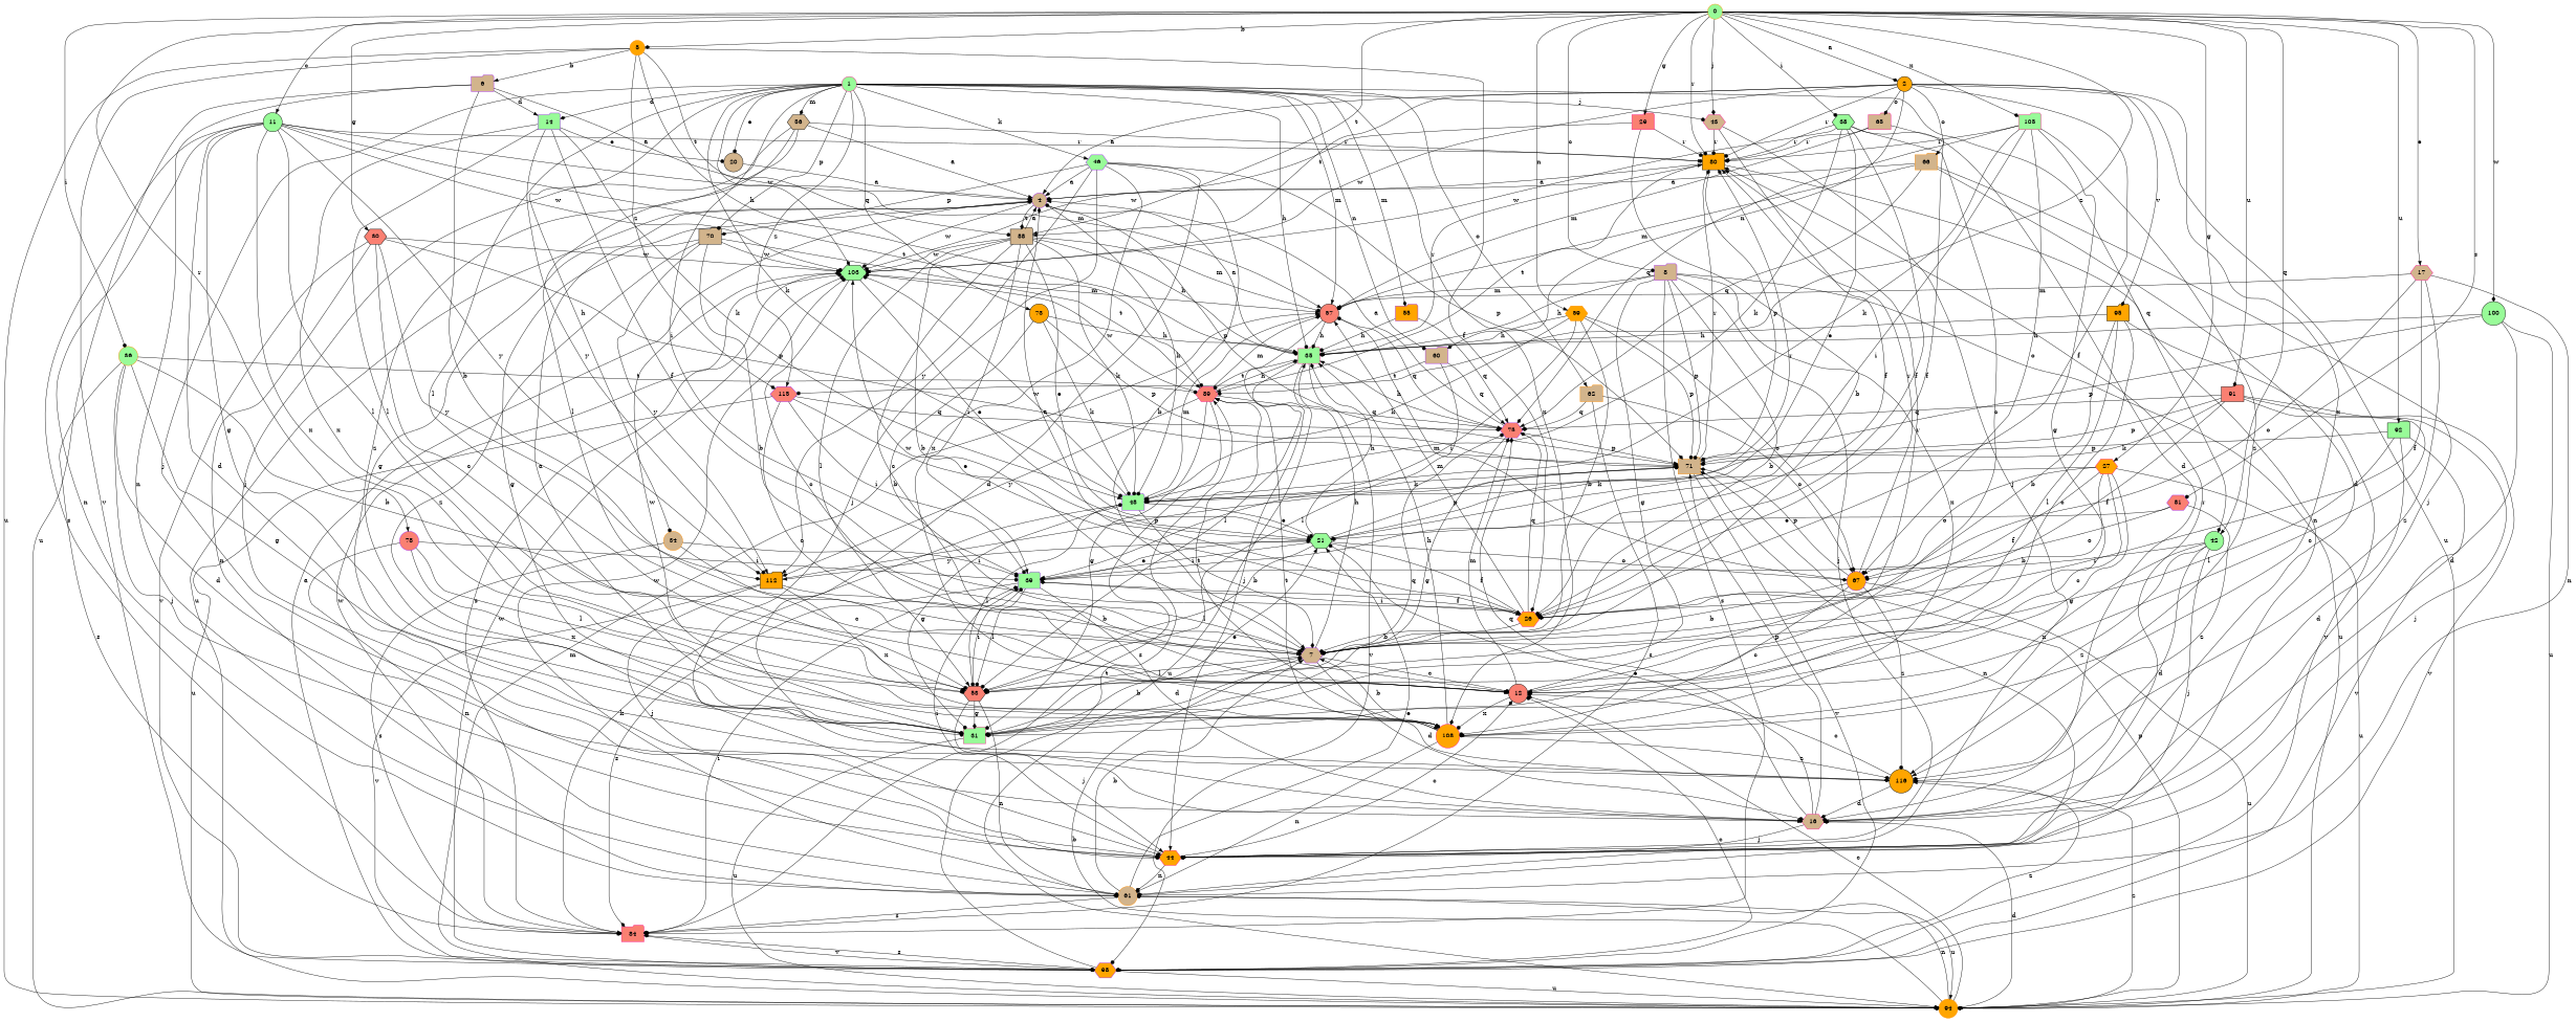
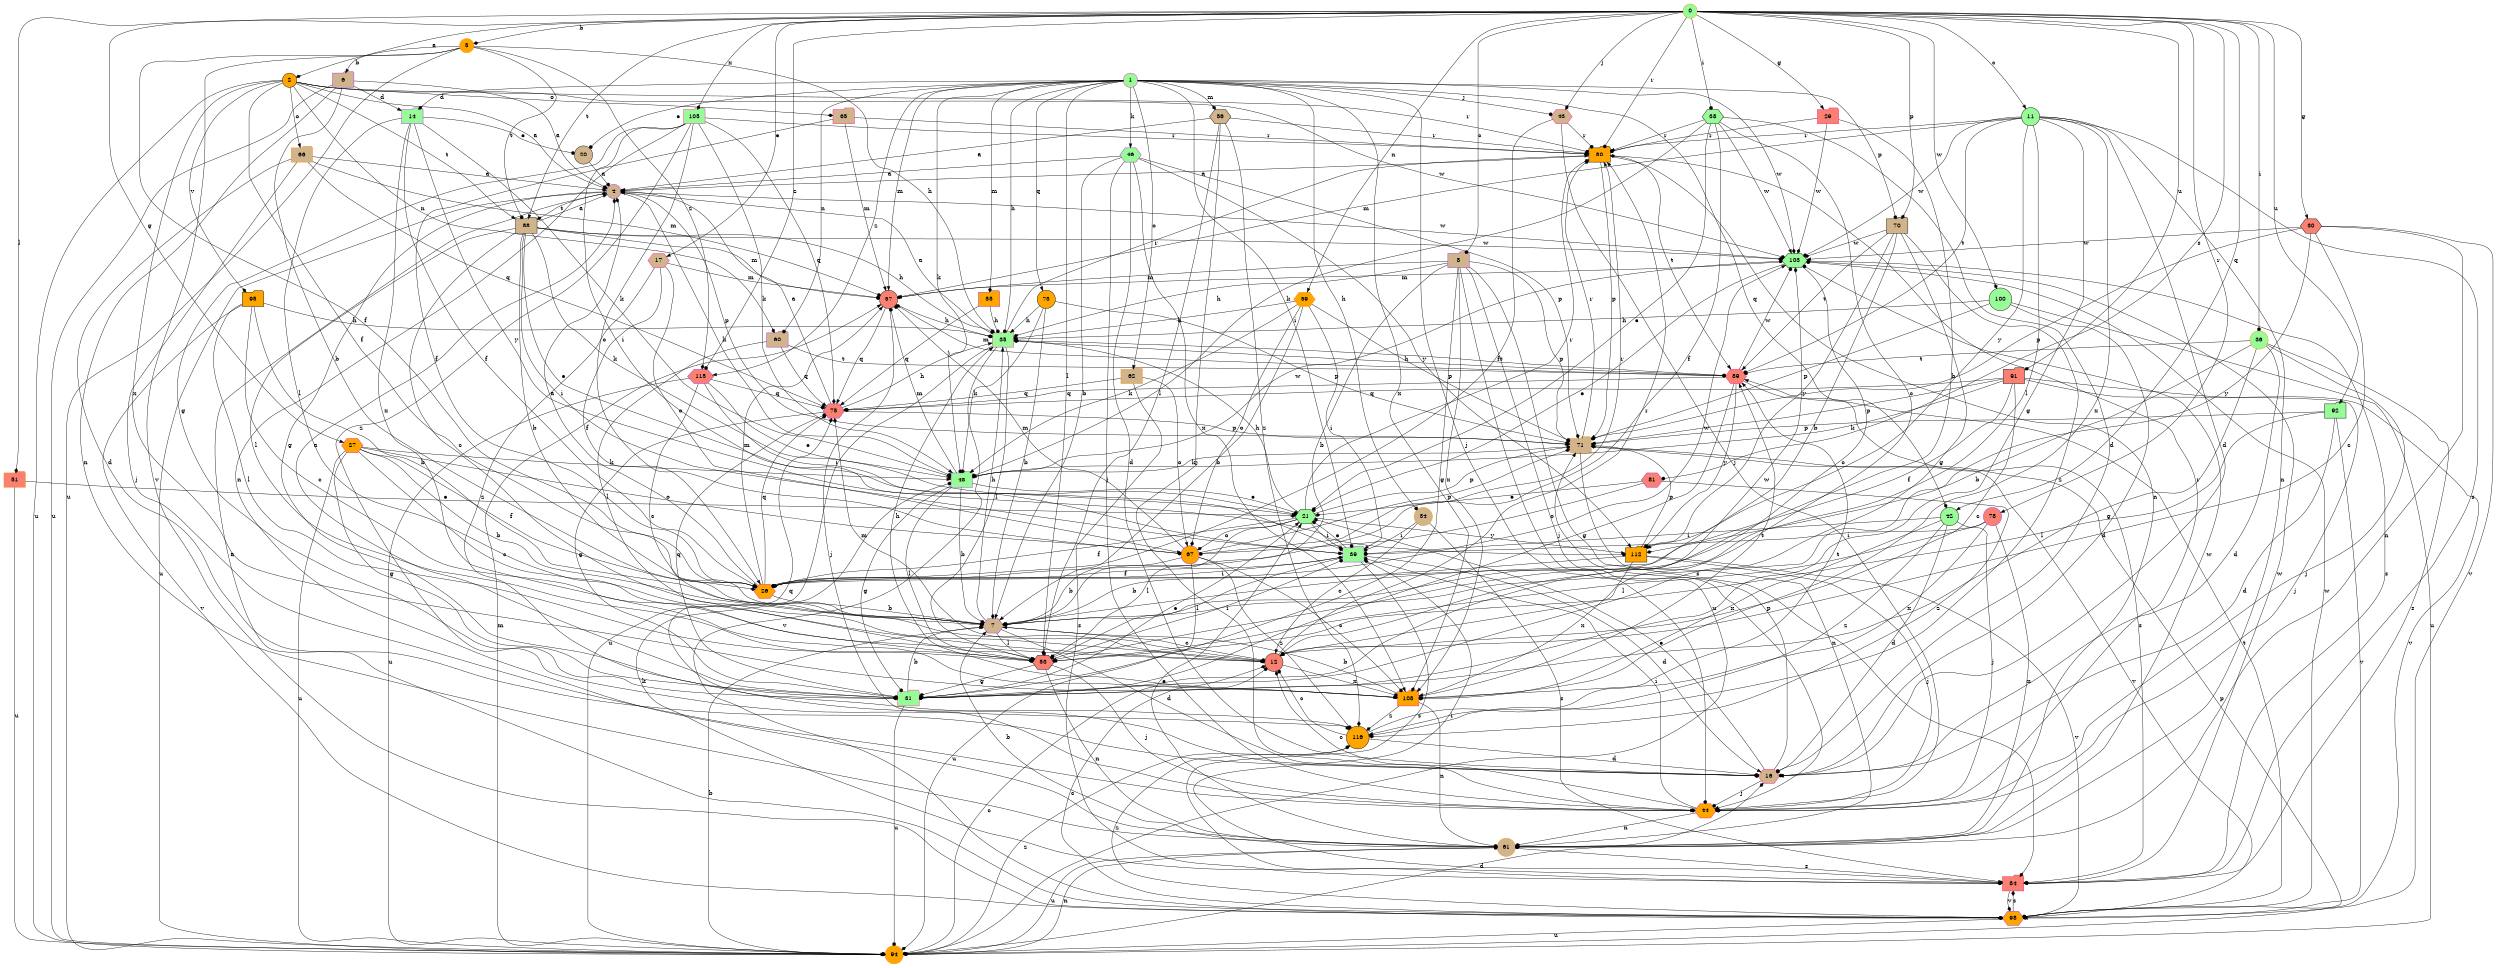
  strict digraph {
    node [color=black fillcolor=tan shape=folder style=filled]
    edge [arrowhead=dot]
    0 [color=darkorange fillcolor=palegreen shape=circle]
    2 [fillcolor=orange shape=circle]
    5 [color=darkorange fillcolor=orange shape=circle]
    8 [color=purple]
    11 [fillcolor=palegreen shape=circle]
    17 [color=deeppink shape=hexagon]
    27 [color=deeppink fillcolor=orange shape=hexagon]
    29 [color=deeppink fillcolor=salmon]
    30 [fillcolor=salmon shape=hexagon]
    36 [color=darkorange fillcolor=palegreen shape=circle]
    38 [fillcolor=palegreen shape=hexagon]
    43 [color=deeppink shape=hexagon]
+   51 [color=darkorange fillcolor=salmon]
    59 [color=darkorange fillcolor=orange shape=hexagon]
    70
    n16 [fillcolor=palegreen label=42 shape=circle]
    78 [color=purple fillcolor=salmon shape=circle]
    80 [fillcolor=orange]
    81 [color=purple fillcolor=salmon shape=hexagon]
    88
    91 [fillcolor=salmon]
    92 [fillcolor=palegreen]
    100 [fillcolor=palegreen shape=circle]
    105 [color=deeppink fillcolor=palegreen]
    115 [color=purple fillcolor=salmon shape=hexagon]
    60 [color=purple]
    103 [fillcolor=palegreen shape=hexagon]
-   108 [color=deeppink fillcolor=orange shape=circle]
+   108 [color=deeppink fillcolor=orange]
    4 [color=purple shape=circle]
    26 [color=deeppink fillcolor=orange shape=hexagon]
    65 [color=deeppink]
    66 [color=darkorange]
    94 [color=darkorange fillcolor=orange shape=circle]
    95 [fillcolor=orange]
    35 [color=deeppink fillcolor=palegreen]
    6 [color=purple]
    98 [color=purple fillcolor=orange shape=hexagon]
    44 [color=deeppink fillcolor=orange shape=hexagon]
    57 [fillcolor=salmon shape=circle]
    31 [color=deeppink fillcolor=palegreen]
    71 [color=darkorange]
    7 [color=purple shape=hexagon]
    84 [color=deeppink fillcolor=salmon]
    53 [fillcolor=salmon shape=hexagon]
    61 [color=darkorange shape=circle]
    16 [color=deeppink shape=hexagon]
    89 [color=deeppink fillcolor=salmon shape=hexagon]
    112 [fillcolor=orange]
    67 [color=purple fillcolor=orange shape=circle]
    116 [fillcolor=orange shape=circle]
    48 [color=purple fillcolor=palegreen]
    12 [fillcolor=salmon shape=circle]
    21 [fillcolor=palegreen shape=hexagon]
    39 [color=purple fillcolor=palegreen]
    75 [color=purple fillcolor=salmon shape=hexagon]
    1 [color=deeppink fillcolor=palegreen shape=circle]
    14 [color=purple fillcolor=palegreen]
    20 [shape=circle]
    34 [color=darkorange shape=circle]
    46 [color=purple fillcolor=palegreen shape=hexagon]
    55 [color=purple fillcolor=orange]
    56 [shape=hexagon]
    62 [color=darkorange]
    73 [fillcolor=orange shape=circle]
    0 -> 2 [arrowhead=diamond label=a]
    0 -> 5 [arrowhead=diamond label=b]
    0 -> 8 [label=c]
    0 -> 11 [arrowhead=normal label=c]
    0 -> 17 [arrowhead=normal label=e]
    0 -> 27 [arrowhead=normal label=g]
    0 -> 29 [arrowhead=normal label=g]
    0 -> 30 [arrowhead=normal label=g]
    0 -> 36 [label=i]
    0 -> 38 [label=i]
    0 -> 43 [arrowhead=diamond label=j]
+   0 -> 51 [arrowhead=diamond label=l]
    0 -> 59 [arrowhead=normal label=n]
-   46 -> 70 [arrowhead=diamond label=p]
+   0 -> 70 [arrowhead=diamond label=p]
    0 -> n16 [arrowhead=normal label=q]
    0 -> 78 [arrowhead=normal label=r]
    0 -> 80 [label=r]
    0 -> 81 [label=s]
    0 -> 88 [arrowhead=normal label=t]
    0 -> 91 [arrowhead=diamond label=u]
    0 -> 92 [arrowhead=normal label=u]
    0 -> 100 [arrowhead=diamond label=w]
    0 -> 105 [arrowhead=diamond label=x]
    0 -> 115 [label=z]
    2 -> 80 [label=r]
    2 -> 88 [arrowhead=normal label=t]
    2 -> 60 [arrowhead=diamond label=n]
    2 -> 103 [label=w]
    2 -> 108 [label=x]
    2 -> 4 [arrowhead=normal label=a]
    2 -> 26 [label=f]
    2 -> 65 [arrowhead=diamond label=o]
    2 -> 66 [arrowhead=normal label=o]
    2 -> 94 [arrowhead=normal label=u]
    2 -> 95 [arrowhead=diamond label=v]
    5 -> 88 [label=t]
    5 -> 115 [arrowhead=diamond label=z]
    5 -> 26 [arrowhead=diamond label=f]
    5 -> 94 [arrowhead=diamond label=u]
    5 -> 35 [arrowhead=diamond label=h]
    5 -> 6 [arrowhead=normal label=b]
    5 -> 98 [arrowhead=diamond label=v]
    8 -> 108 [arrowhead=normal label=x]
    8 -> 94 [label=u]
    8 -> 35 [arrowhead=diamond label=h]
    8 -> 44 [arrowhead=normal label=j]
    8 -> 57 [label=m]
    8 -> 31 [arrowhead=diamond label=g]
    8 -> 71 [label=p]
    8 -> 7 [arrowhead=diamond label=b]
    8 -> 84 [arrowhead=diamond label=s]
    11 -> 80 [label=r]
    11 -> 103 [label=w]
    11 -> 108 [arrowhead=normal label=x]
    11 -> 57 [arrowhead=normal label=m]
    11 -> 31 [label=g]
    11 -> 84 [arrowhead=normal label=s]
    11 -> 53 [arrowhead=normal label=l]
    11 -> 61 [label=n]
    11 -> 16 [arrowhead=normal label=d]
    11 -> 89 [label=t]
    11 -> 112 [arrowhead=diamond label=y]
    17 -> 26 [arrowhead=normal label=f]
    17 -> 57 [label=m]
-   17 -> 61 [label=n]
+   105 -> 61 [label=n]
    17 -> 67 [arrowhead=normal label=o]
    17 -> 116 [arrowhead=diamond label=z]
    27 -> 26 [arrowhead=diamond label=f]
    27 -> 94 [arrowhead=diamond label=u]
    27 -> 31 [arrowhead=diamond label=g]
    27 -> 7 [label=b]
    27 -> 67 [label=o]
    27 -> 48 [arrowhead=normal label=k]
    27 -> 12 [arrowhead=diamond label=c]
    29 -> 80 [label=r]
    29 -> 103 [arrowhead=diamond label=w]
    29 -> 7 [arrowhead=diamond label=b]
    30 -> 103 [arrowhead=normal label=w]
    30 -> 98 [label=v]
    30 -> 71 [label=p]
    30 -> 61 [arrowhead=diamond label=n]
    30 -> 112 [arrowhead=diamond label=y]
    30 -> 12 [arrowhead=normal label=c]
    36 -> 44 [arrowhead=diamond label=j]
    36 -> 31 [label=g]
    36 -> 7 [arrowhead=normal label=b]
    36 -> 84 [arrowhead=diamond label=s]
    36 -> 16 [arrowhead=normal label=d]
    36 -> 89 [label=t]
    38 -> 80 [arrowhead=normal label=r]
    38 -> 103 [arrowhead=normal label=w]
    38 -> 26 [label=f]
    38 -> 16 [label=d]
    38 -> 48 [label=k]
    38 -> 12 [arrowhead=normal label=c]
    38 -> 21 [arrowhead=diamond label=e]
    43 -> 80 [label=r]
    43 -> 26 [label=f]
    43 -> 44 [arrowhead=normal label=j]
+   51 -> 94 [arrowhead=diamond label=u]
+   51 -> 21 [arrowhead=diamond label=e]
    59 -> 35 [label=h]
    59 -> 71 [label=p]
    59 -> 7 [arrowhead=normal label=b]
    59 -> 67 [arrowhead=diamond label=o]
    59 -> 48 [arrowhead=normal label=k]
    59 -> 39 [arrowhead=normal label=i]
    70 -> 103 [arrowhead=diamond label=w]
    70 -> 31 [label=g]
    70 -> 7 [arrowhead=diamond label=b]
    70 -> 89 [arrowhead=normal label=t]
    70 -> 112 [arrowhead=normal label=y]
    70 -> 116 [arrowhead=diamond label=z]
    n16 -> 108 [label=x]
    n16 -> 44 [label=j]
    n16 -> 16 [label=d]
    n16 -> 116 [arrowhead=normal label=z]
    n16 -> 39 [label=i]
    78 -> 108 [label=x]
    78 -> 53 [label=l]
    78 -> 61 [label=n]
    78 -> 39 [label=i]
    80 -> 4 [label=a]
    80 -> 71 [arrowhead=normal label=p]
    80 -> 61 [label=n]
    80 -> 89 [arrowhead=normal label=t]
    81 -> 67 [label=o]
    81 -> 116 [arrowhead=diamond label=z]
    81 -> 21 [arrowhead=diamond label=e]
    88 -> 103 [label=w]
    88 -> 4 [arrowhead=normal label=a]
    88 -> 35 [label=h]
    88 -> 57 [label=m]
    88 -> 7 [label=b]
    88 -> 53 [arrowhead=normal label=l]
    88 -> 48 [label=k]
    88 -> 12 [arrowhead=diamond label=c]
    88 -> 21 [arrowhead=normal label=e]
    88 -> 39 [arrowhead=normal label=i]
    91 -> 26 [arrowhead=diamond label=f]
    91 -> 98 [label=v]
    91 -> 44 [arrowhead=diamond label=j]
    91 -> 71 [arrowhead=normal label=p]
    91 -> 48 [label=k]
    91 -> 12 [arrowhead=normal label=c]
    91 -> 75 [arrowhead=diamond label=q]
    92 -> 98 [arrowhead=normal label=v]
    92 -> 71 [arrowhead=diamond label=p]
    92 -> 53 [arrowhead=normal label=l]
    92 -> 16 [label=d]
    100 -> 94 [arrowhead=diamond label=u]
    100 -> 35 [arrowhead=normal label=h]
    100 -> 71 [arrowhead=diamond label=p]
    100 -> 16 [arrowhead=normal label=d]
    105 -> 80 [arrowhead=diamond label=r]
    105 -> 31 [label=g]
    105 -> 67 [label=o]
    105 -> 116 [arrowhead=normal label=z]
    105 -> 48 [arrowhead=normal label=k]
    105 -> 39 [arrowhead=diamond label=i]
    105 -> 75 [arrowhead=diamond label=q]
    115 -> 94 [label=u]
    115 -> 12 [label=c]
    115 -> 21 [label=e]
    115 -> 39 [label=i]
    115 -> 75 [arrowhead=diamond label=q]
    60 -> 53 [label=l]
    60 -> 89 [label=t]
    60 -> 75 [arrowhead=normal label=q]
    103 -> 57 [arrowhead=normal label=m]
    103 -> 84 [arrowhead=normal label=s]
    103 -> 12 [arrowhead=normal label=c]
    103 -> 21 [label=e]
    108 -> 35 [arrowhead=normal label=h]
    108 -> 7 [arrowhead=normal label=b]
    108 -> 61 [label=n]
    108 -> 89 [arrowhead=normal label=t]
    108 -> 116 [arrowhead=diamond label=z]
    4 -> 88 [arrowhead=diamond label=t]
    4 -> 103 [arrowhead=diamond label=w]
    4 -> 94 [arrowhead=normal label=u]
    4 -> 31 [arrowhead=diamond label=g]
    4 -> 71 [arrowhead=diamond label=p]
    4 -> 48 [label=k]
    26 -> 103 [arrowhead=normal label=w]
    26 -> 4 [arrowhead=diamond label=a]
    26 -> 57 [arrowhead=normal label=m]
    26 -> 7 [label=b]
    26 -> 39 [arrowhead=diamond label=i]
    26 -> 75 [arrowhead=diamond label=q]
    65 -> 80 [arrowhead=diamond label=r]
    65 -> 26 [arrowhead=normal label=f]
    65 -> 57 [arrowhead=normal label=m]
    66 -> 4 [arrowhead=diamond label=a]
    66 -> 44 [label=j]
    66 -> 57 [label=m]
    66 -> 16 [label=d]
    66 -> 75 [arrowhead=normal label=q]
    94 -> 57 [arrowhead=normal label=m]
    94 -> 71 [arrowhead=diamond label=p]
    94 -> 7 [arrowhead=normal label=b]
    94 -> 61 [label=n]
    94 -> 16 [arrowhead=diamond label=d]
    94 -> 116 [arrowhead=normal label=z]
    94 -> 12 [arrowhead=diamond label=c]
    95 -> 35 [label=h]
    95 -> 98 [arrowhead=diamond label=v]
    95 -> 7 [label=b]
    95 -> 53 [label=l]
    95 -> 12 [arrowhead=normal label=c]
    35 -> 80 [arrowhead=normal label=r]
    35 -> 4 [arrowhead=normal label=a]
    35 -> 94 [arrowhead=normal label=u]
    35 -> 98 [label=v]
    35 -> 53 [label=l]
    35 -> 89 [label=t]
    6 -> 4 [arrowhead=diamond label=a]
    6 -> 94 [label=u]
    6 -> 7 [label=b]
    6 -> 61 [label=n]
    6 -> 14 [arrowhead=normal label=d]
    98 -> 103 [label=w]
    98 -> 4 [arrowhead=diamond label=a]
    98 -> 94 [arrowhead=diamond label=u]
    98 -> 84 [arrowhead=diamond label=s]
    98 -> 89 [arrowhead=normal label=t]
    98 -> 116 [arrowhead=diamond label=z]
    98 -> 12 [label=c]
    44 -> 80 [arrowhead=diamond label=r]
    44 -> 61 [arrowhead=diamond label=n]
    44 -> 12 [arrowhead=diamond label=c]
    44 -> 39 [label=i]
    57 -> 35 [arrowhead=diamond label=h]
    57 -> 44 [arrowhead=normal label=j]
    57 -> 75 [arrowhead=normal label=q]
    31 -> 103 [arrowhead=diamond label=w]
    31 -> 4 [arrowhead=diamond label=a]
    31 -> 94 [label=u]
    31 -> 7 [label=b]
    31 -> 21 [arrowhead=normal label=e]
    31 -> 75 [label=q]
    71 -> 80 [arrowhead=diamond label=r]
    71 -> 98 [label=v]
    71 -> 61 [arrowhead=diamond label=n]
    71 -> 48 [arrowhead=normal label=k]
    7 -> 35 [arrowhead=normal label=h]
    7 -> 53 [arrowhead=normal label=l]
    7 -> 16 [arrowhead=diamond label=d]
    7 -> 12 [label=c]
    84 -> 103 [label=w]
    84 -> 98 [arrowhead=diamond label=v]
    84 -> 48 [label=k]
    84 -> 39 [arrowhead=diamond label=i]
    53 -> 44 [arrowhead=normal label=j]
    53 -> 31 [arrowhead=diamond label=g]
    53 -> 61 [label=n]
    53 -> 39 [label=i]
    61 -> 103 [label=w]
    61 -> 94 [arrowhead=normal label=u]
    61 -> 7 [arrowhead=normal label=b]
    61 -> 84 [label=s]
    61 -> 21 [arrowhead=normal label=e]
    16 -> 44 [label=j]
    16 -> 71 [arrowhead=normal label=p]
    16 -> 21 [label=e]
    16 -> 75 [arrowhead=diamond label=q]
    89 -> 103 [label=w]
    89 -> 35 [arrowhead=diamond label=h]
    89 -> 57 [arrowhead=diamond label=m]
    89 -> 31 [label=g]
    89 -> 84 [arrowhead=diamond label=s]
    89 -> 112 [arrowhead=diamond label=y]
    89 -> 75 [arrowhead=normal label=q]
    112 -> 108 [arrowhead=normal label=x]
    112 -> 98 [label=v]
    112 -> 44 [label=j]
    112 -> 71 [label=p]
    112 -> 7 [arrowhead=normal label=b]
    67 -> 80 [arrowhead=normal label=r]
    67 -> 108 [label=c]
    67 -> 94 [arrowhead=diamond label=u]
    67 -> 57 [label=m]
    67 -> 71 [arrowhead=diamond label=p]
    67 -> 7 [arrowhead=diamond label=b]
    67 -> 116 [label=z]
    116 -> 16 [arrowhead=diamond label=d]
    116 -> 89 [arrowhead=normal label=t]
    116 -> 12 [label=c]
    48 -> 103 [label=w]
    48 -> 57 [label=m]
    48 -> 31 [label=g]
    48 -> 7 [arrowhead=diamond label=b]
    48 -> 53 [label=l]
    48 -> 21 [label=e]
    12 -> 80 [arrowhead=normal label=r]
    12 -> 108 [label=x]
    12 -> 75 [arrowhead=diamond label=m]
    21 -> 80 [arrowhead=diamond label=r]
    21 -> 26 [arrowhead=normal label=f]
    21 -> 35 [arrowhead=diamond label=h]
    21 -> 71 [label=p]
    21 -> 53 [arrowhead=diamond label=l]
    21 -> 112 [arrowhead=normal label=y]
    21 -> 67 [arrowhead=diamond label=o]
    21 -> 39 [arrowhead=diamond label=i]
    39 -> 26 [arrowhead=normal label=f]
    39 -> 84 [arrowhead=diamond label=s]
    39 -> 53 [label=l]
    39 -> 16 [arrowhead=normal label=d]
    39 -> 21 [label=e]
    75 -> 4 [label=a]
    75 -> 35 [arrowhead=normal label=h]
    75 -> 31 [label=g]
    75 -> 71 [arrowhead=normal label=p]
    1 -> 43 [label=j]
    1 -> 70 [label=p]
    1 -> n16 [arrowhead=diamond label=q]
    1 -> 115 [arrowhead=normal label=z]
    1 -> 60 [label=n]
    1 -> 103 [arrowhead=diamond label=w]
    1 -> 108 [arrowhead=diamond label=x]
    1 -> 35 [label=h]
    1 -> 44 [label=j]
    1 -> 57 [arrowhead=normal label=m]
    1 -> 53 [arrowhead=diamond label=l]
    1 -> 48 [label=k]
    1 -> 39 [label=i]
    1 -> 14 [arrowhead=diamond label=d]
    1 -> 20 [label=e]
    1 -> 34 [label=h]
    1 -> 46 [arrowhead=normal label=k]
    1 -> 55 [arrowhead=diamond label=m]
    1 -> 56 [arrowhead=diamond label=m]
    1 -> 62 [arrowhead=normal label=o]
    1 -> 73 [arrowhead=normal label=q]
    14 -> 108 [arrowhead=normal label=x]
    14 -> 26 [arrowhead=normal label=f]
    14 -> 53 [arrowhead=diamond label=l]
    14 -> 112 [label=y]
    14 -> 48 [arrowhead=normal label=k]
    14 -> 20 [label=e]
    20 -> 4 [label=a]
    34 -> 84 [arrowhead=normal label=s]
    34 -> 12 [arrowhead=normal label=c]
    34 -> 39 [label=i]
    46 -> 108 [arrowhead=normal label=x]
    46 -> 4 [arrowhead=normal label=a]
    46 -> 44 [arrowhead=diamond label=j]
    46 -> 71 [arrowhead=diamond label=p]
    46 -> 7 [arrowhead=normal label=b]
    46 -> 16 [label=d]
    46 -> 112 [arrowhead=normal label=y]
    55 -> 35 [label=h]
    55 -> 75 [arrowhead=normal label=q]
    56 -> 80 [arrowhead=normal label=r]
    56 -> 4 [arrowhead=normal label=a]
    56 -> 44 [arrowhead=normal label=j]
    56 -> 53 [label=l]
    56 -> 116 [arrowhead=diamond label=z]
    62 -> 84 [arrowhead=diamond label=s]
    62 -> 67 [arrowhead=normal label=o]
    62 -> 75 [arrowhead=diamond label=q]
    73 -> 35 [arrowhead=normal label=h]
    73 -> 71 [arrowhead=diamond label=p]
    73 -> 7 [arrowhead=diamond label=b]
    73 -> 48 [label=k]
  }
